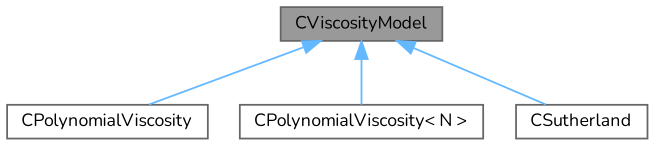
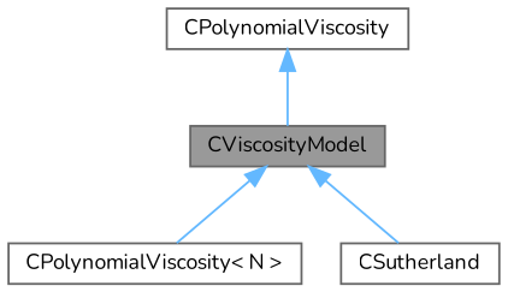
  digraph {
    fontname=Nunito
    node [color=gray40 fillcolor=white fontname=Nunito fontsize=10 shape=box style=filled]
    edge [color=steelblue1 dir=back fontname=Nunito fontsize=10 labelfontname=Helvetica labelfontsize=10 style=solid]
    n1 [fillcolor=grey60 fontcolor=black height=0.2 label=CViscosityModel width=0.4]
    n2 [height=0.2 label=CPolynomialViscosity width=0.4]
    n3 [height=0.2 label="CPolynomialViscosity\< N \>" width=0.4]
    n4 [height=0.2 label=CSutherland width=0.4]
-   n1 -> n2
+   n2 -> n1
    n1 -> n3
    n1 -> n4
  }
